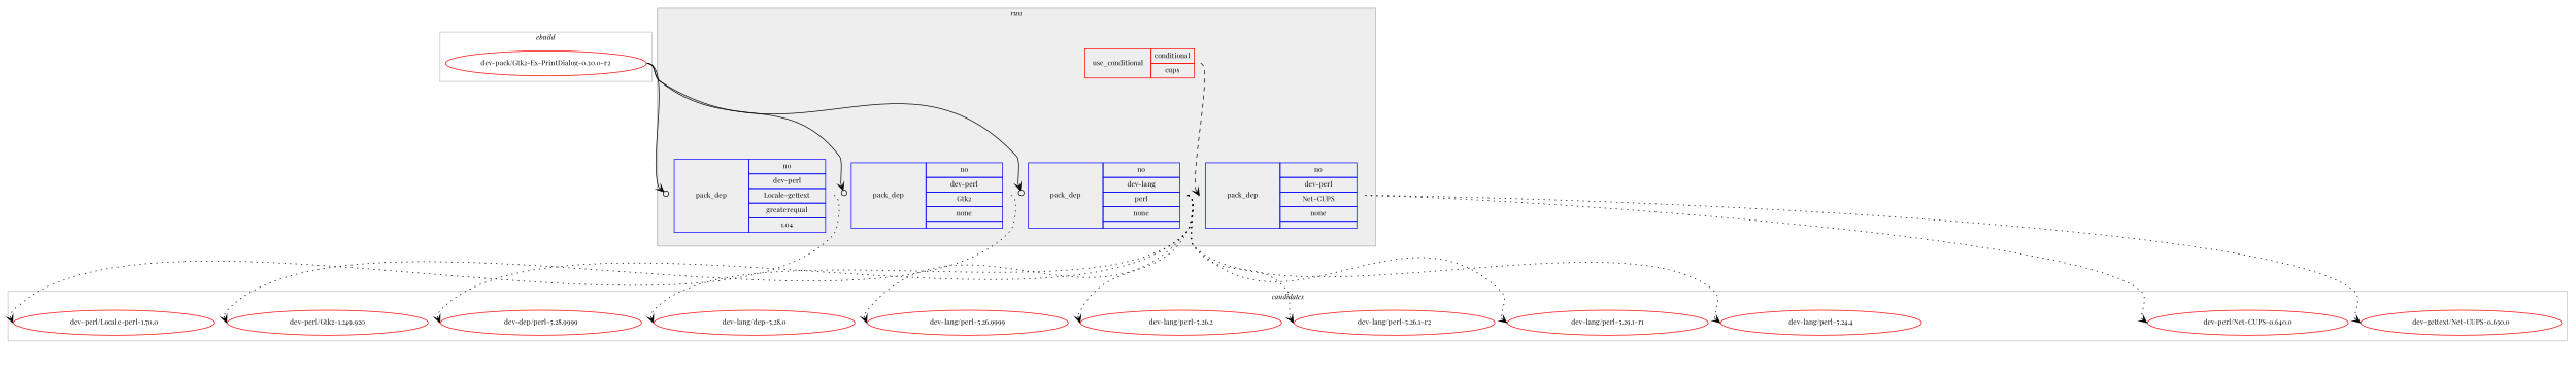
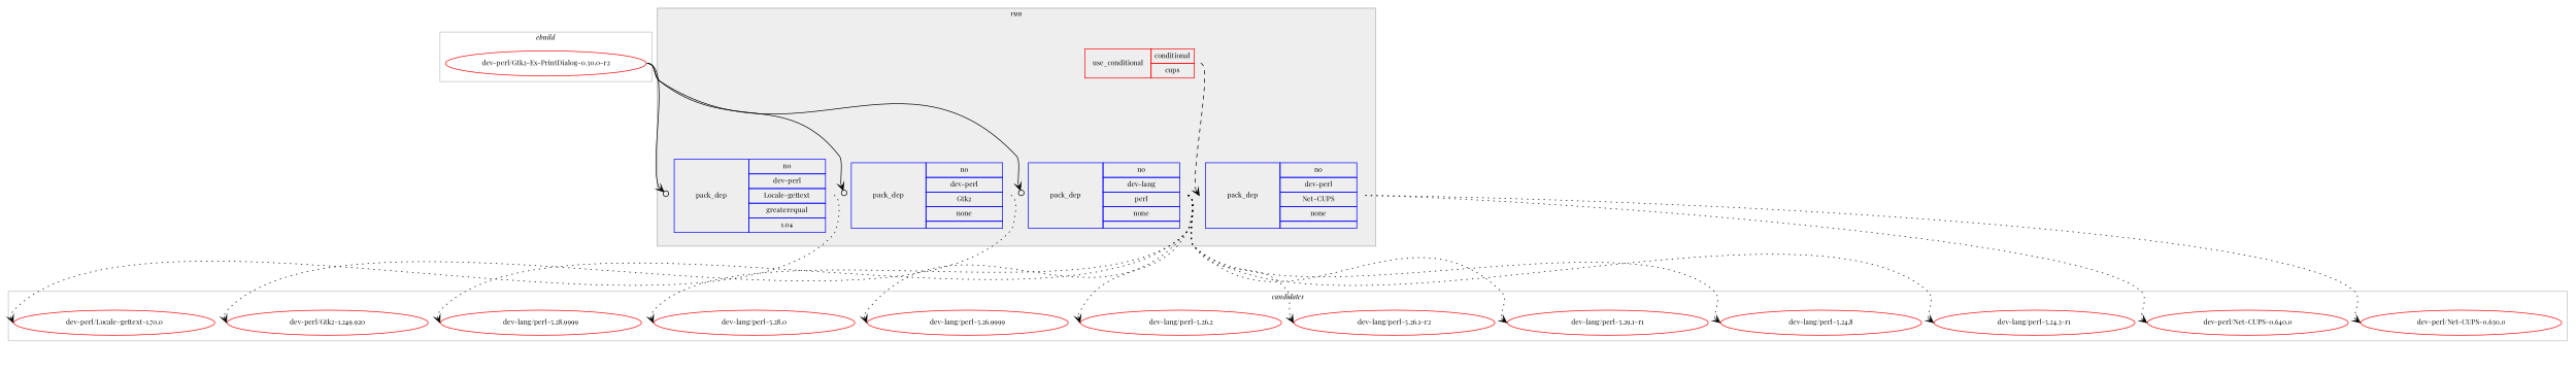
  digraph {
    compound=true
    concentrate=true
    fontname="Playfair Display"
    fontsize=10
    newrank=true
    rankdir=TB
    ranksep=1.5
    node [color=red fontname="Playfair Display" fontsize=10]
    edge [arrowhead=vee fontname="Playfair Display" headport=w style=dotted tailport=e weight=100]
-   n1 [label="dev-pack/Gtk2-Ex-PrintDialog-0.30.0-r2" width=4]
+   n1 [label="dev-perl/Gtk2-Ex-PrintDialog-0.30.0-r2" width=4]
    n2 [color=blue label=<<TABLE BORDER="0" CELLBORDER="1" CELLSPACING="0" CELLPADDING="4" WIDTH="220"><TR><TD ROWSPAN="6" CELLPADDING="30">pack_dep</TD></TR><TR><TD WIDTH="110">no</TD></TR><TR><TD>dev-perl</TD></TR><TR><TD>Net-CUPS</TD></TR><TR><TD>none</TD></TR><TR><TD></TD></TR></TABLE>> shape=none]
    n3 [label=<<TABLE BORDER="0" CELLBORDER="1" CELLSPACING="0" CELLPADDING="4"><TR><TD ROWSPAN="3" CELLPADDING="10">use_conditional</TD></TR><TR><TD>conditional</TD></TR><TR><TD>cups</TD></TR></TABLE>> shape=none]
    n4 [color=blue label=<<TABLE BORDER="0" CELLBORDER="1" CELLSPACING="0" CELLPADDING="4" WIDTH="220"><TR><TD ROWSPAN="6" CELLPADDING="30">pack_dep</TD></TR><TR><TD WIDTH="110">no</TD></TR><TR><TD>dev-lang</TD></TR><TR><TD>perl</TD></TR><TR><TD>none</TD></TR><TR><TD></TD></TR></TABLE>> shape=none]
    n5 [color=blue label=<<TABLE BORDER="0" CELLBORDER="1" CELLSPACING="0" CELLPADDING="4" WIDTH="220"><TR><TD ROWSPAN="6" CELLPADDING="30">pack_dep</TD></TR><TR><TD WIDTH="110">no</TD></TR><TR><TD>dev-perl</TD></TR><TR><TD>Gtk2</TD></TR><TR><TD>none</TD></TR><TR><TD></TD></TR></TABLE>> shape=none]
    n6 [color=blue label=<<TABLE BORDER="0" CELLBORDER="1" CELLSPACING="0" CELLPADDING="4" WIDTH="220"><TR><TD ROWSPAN="6" CELLPADDING="30">pack_dep</TD></TR><TR><TD WIDTH="110">no</TD></TR><TR><TD>dev-perl</TD></TR><TR><TD>Locale-gettext</TD></TR><TR><TD>greaterequal</TD></TR><TR><TD>1.04</TD></TR></TABLE>> shape=none]
-   n7 [label="dev-gettext/Net-CUPS-0.630.0" width=4]
+   n7 [label="dev-perl/Net-CUPS-0.630.0" width=4]
    n8 [label="dev-perl/Net-CUPS-0.640.0" width=4]
-   n10 [label="dev-lang/perl-5.24.4" width=4]
+   n9 [label="dev-lang/perl-5.24.3-r1" width=4]
+   n10 [label="dev-lang/perl-5.24.8" width=4]
    n11 [label="dev-lang/perl-5.29.1-r1" width=4]
    n12 [label="dev-lang/perl-5.26.1-r2" width=4]
    n13 [label="dev-lang/perl-5.26.2" width=4]
    n14 [label="dev-lang/perl-5.26.9999" width=4]
-   n15 [label="dev-lang/dep-5.28.0" width=4]
-   n16 [label="dev-dep/perl-5.28.9999" width=4]
+   n15 [label="dev-lang/perl-5.28.0" width=4]
+   n16 [label="dev-lang/perl-5.28.9999" width=4]
    n17 [label="dev-perl/Gtk2-1.249.920" width=4]
-   n18 [label="dev-perl/Locale-perl-1.70.0" width=4]
+   n18 [label="dev-perl/Locale-gettext-1.70.0" width=4]
    subgraph cluster_1 {
      color=gray
      label=<<i>ebuild</i>>
      rank=same
      n1
    }
    subgraph cluster_2 {
      color=gray
      label=<<i>dependencies</i>>
      subgraph cluster_3 {
        color=gray
        fillcolor="#eeeeee"
        label=<<i>compile</i>>
        style=filled
      }
      subgraph cluster_4 {
        color=gray
        fillcolor="#eeeeee"
        label=<<i>compile and run</i>>
        style=filled
        subgraph sub_5 {
          color=gray
          fillcolor="#eeeeee"
          label=<<i>compile and run</i>>
          style=filled
          n3
          subgraph sub_6 {
            color=gray
            fillcolor="#eeeeee"
            label=<<i>compile and run</i>>
            style=filled
            n2
          }
        }
        subgraph sub_7 {
          color=gray
          fillcolor="#eeeeee"
          label=<<i>compile and run</i>>
          style=filled
          n4
        }
        subgraph sub_8 {
          color=gray
          fillcolor="#eeeeee"
          label=<<i>compile and run</i>>
          style=filled
          n5
        }
        subgraph sub_9 {
          color=gray
          fillcolor="#eeeeee"
          label=<<i>compile and run</i>>
          style=filled
          n6
        }
      }
      subgraph cluster_10 {
        color=gray
        fillcolor="#eeeeee"
        label=<<i>run</i>>
        style=filled
      }
    }
    subgraph cluster_11 {
      color=gray
      label=<<i>candidates</i>>
      rank=same
      subgraph sub_12 {
        color=black
        label=<<i>candidates</i>>
        nodesep=1
        rank=same
        n7
        n8
      }
      subgraph sub_13 {
        color=black
        label=<<i>candidates</i>>
        nodesep=1
        rank=same
+       n9
        n10
        n11
        n12
        n13
        n14
        n15
        n16
      }
      subgraph sub_14 {
        color=black
        label=<<i>candidates</i>>
        nodesep=1
        rank=same
        n17
      }
      subgraph sub_15 {
        color=black
        label=<<i>candidates</i>>
        nodesep=1
        rank=same
        n18
      }
    }
    n1 -> n4 [arrowhead=odotvee style=solid weight=20]
    n1 -> n5 [arrowhead=odotvee style=solid weight=20]
    n1 -> n6 [arrowhead=odotvee style=solid weight=20]
    n2 -> n7
    n2 -> n8
    n3 -> n2 [style=dashed weight=20]
+   n4 -> n9
    n4 -> n10
    n4 -> n11
    n4 -> n12
    n4 -> n13
    n4 -> n14
    n4 -> n15
    n4 -> n16
    n5 -> n17
    n6 -> n18
  }
